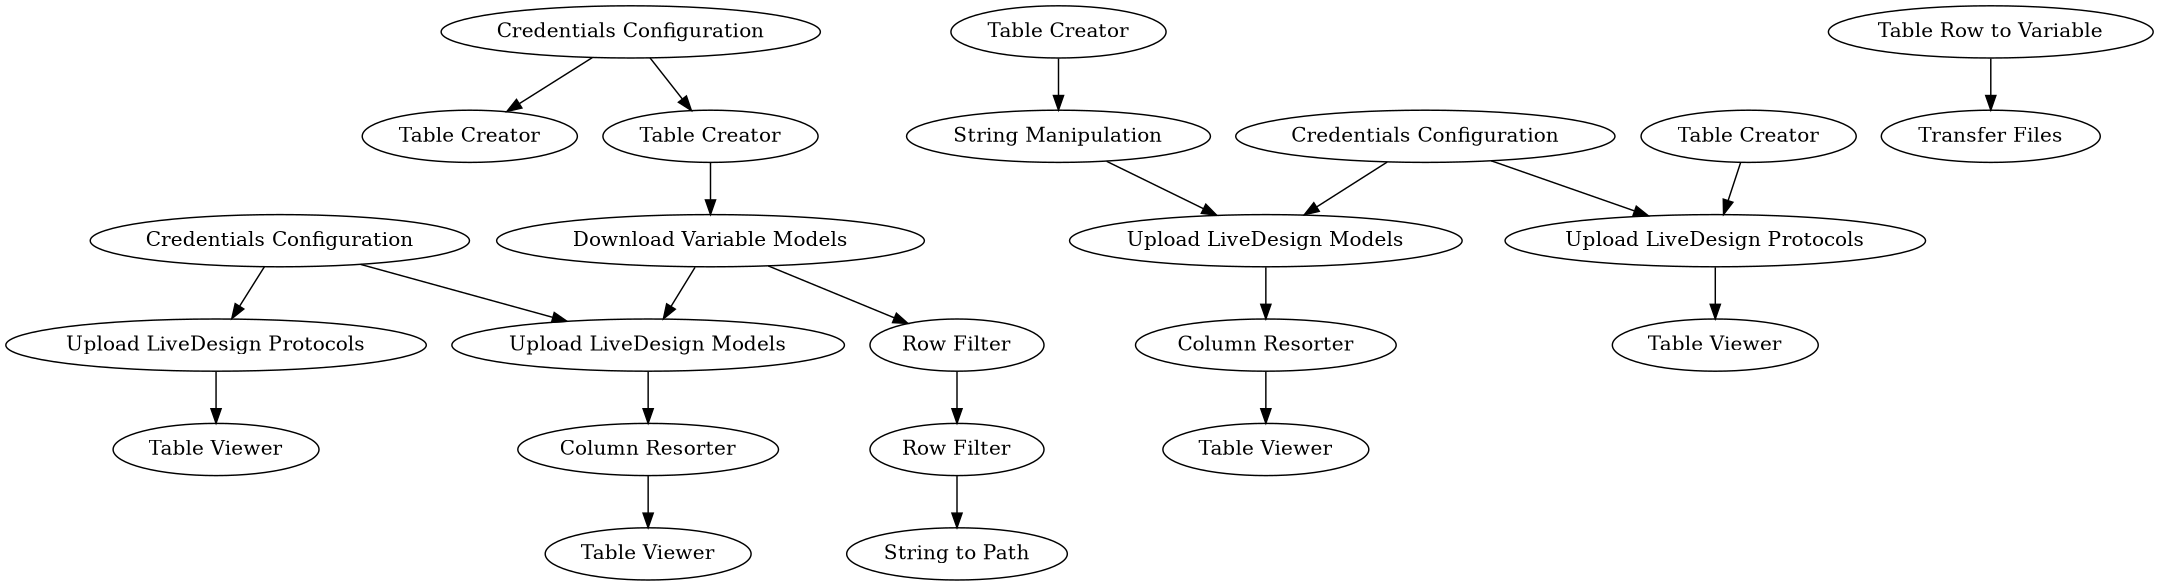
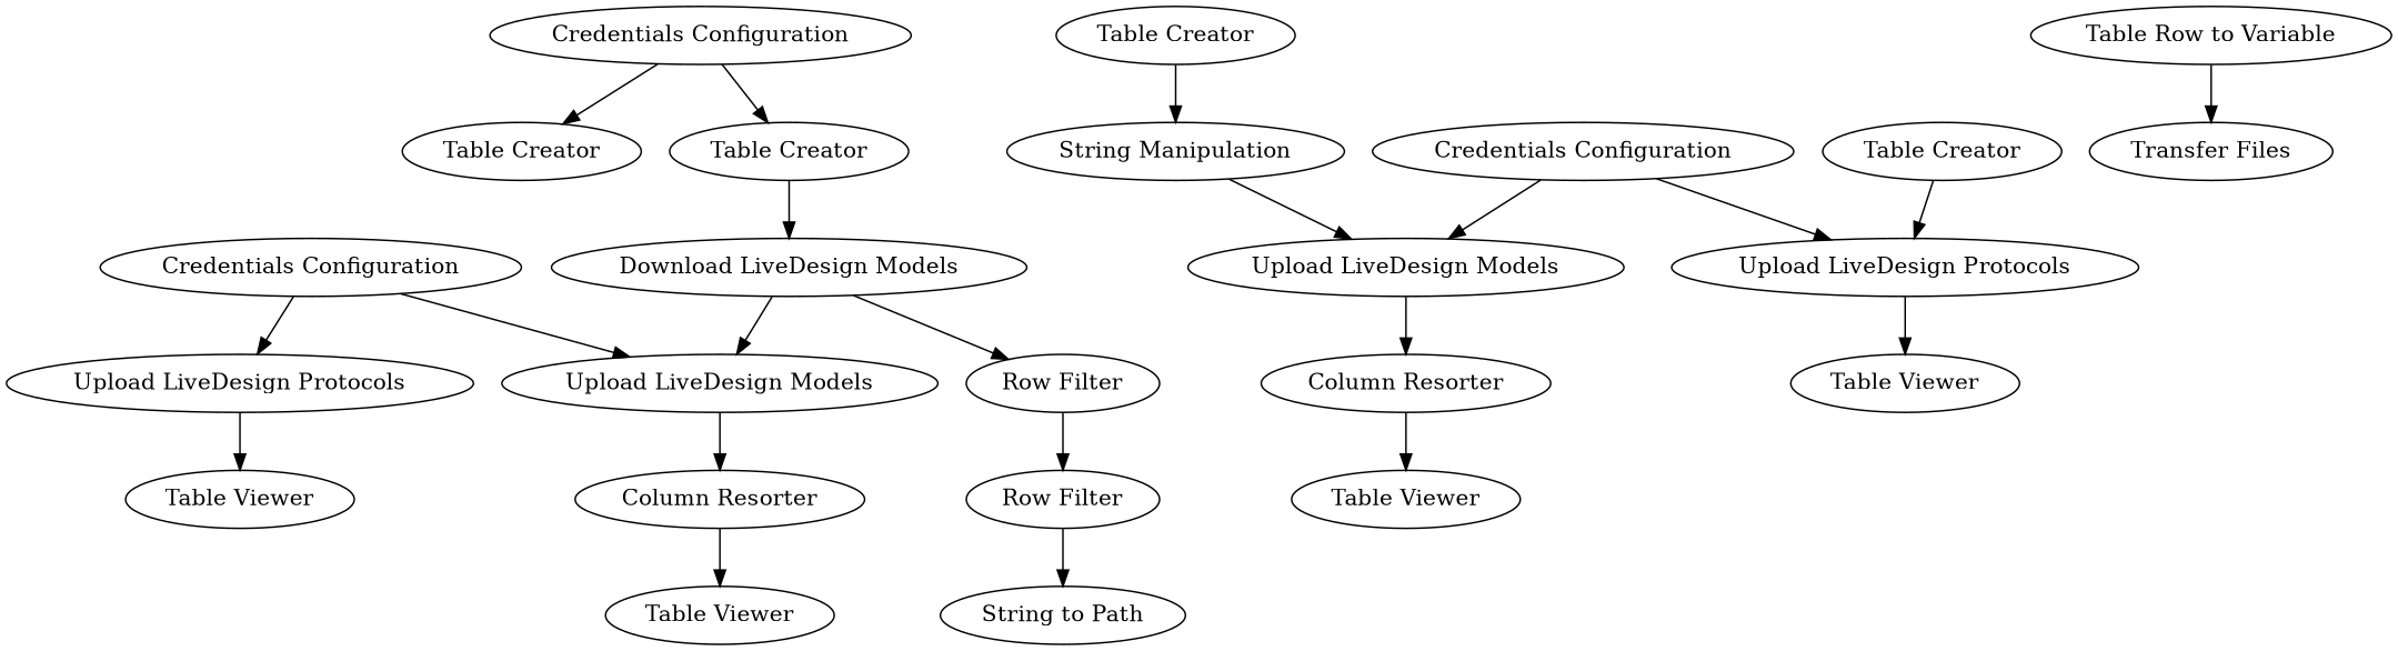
  digraph {
    rankdir=TB
    n1 [label="Upload LiveDesign Protocols"]
    n2 [label="Table Viewer"]
    n3 [label="Upload LiveDesign Models"]
    n4 [label="Column Resorter"]
    n5 [label="Table Viewer"]
    n6 [label="String to Path"]
    n7 [label="Table Row to Variable"]
    n8 [label="Transfer Files"]
    n9 [label="Table Creator"]
    n10 [label="Upload LiveDesign Protocols"]
    n11 [label="Table Viewer"]
    n12 [label="String Manipulation"]
-   n13 [label="Download Variable Models"]
+   n13 [label="Download LiveDesign Models"]
    n14 [label="Upload LiveDesign Models"]
    n15 [label="Row Filter"]
    n16 [label="Column Resorter"]
    n17 [label="Row Filter"]
    n18 [label="Table Viewer"]
    n19 [label="Credentials Configuration"]
    n20 [label="Credentials Configuration"]
    n21 [label="Table Creator"]
    n22 [label="Table Creator"]
    n23 [label="Credentials Configuration"]
    n24 [label="Table Creator"]
    n1 -> n2
    n3 -> n4
    n4 -> n5
    n7 -> n8
    n9 -> n10
    n10 -> n11
    n12 -> n3
    n13 -> n14
    n13 -> n15
    n14 -> n16
    n15 -> n17
    n16 -> n18
    n17 -> n6
    n19 -> n1
    n19 -> n14
    n20 -> n21
    n20 -> n22
    n22 -> n13
    n23 -> n3
    n23 -> n10
    n24 -> n12
  }
